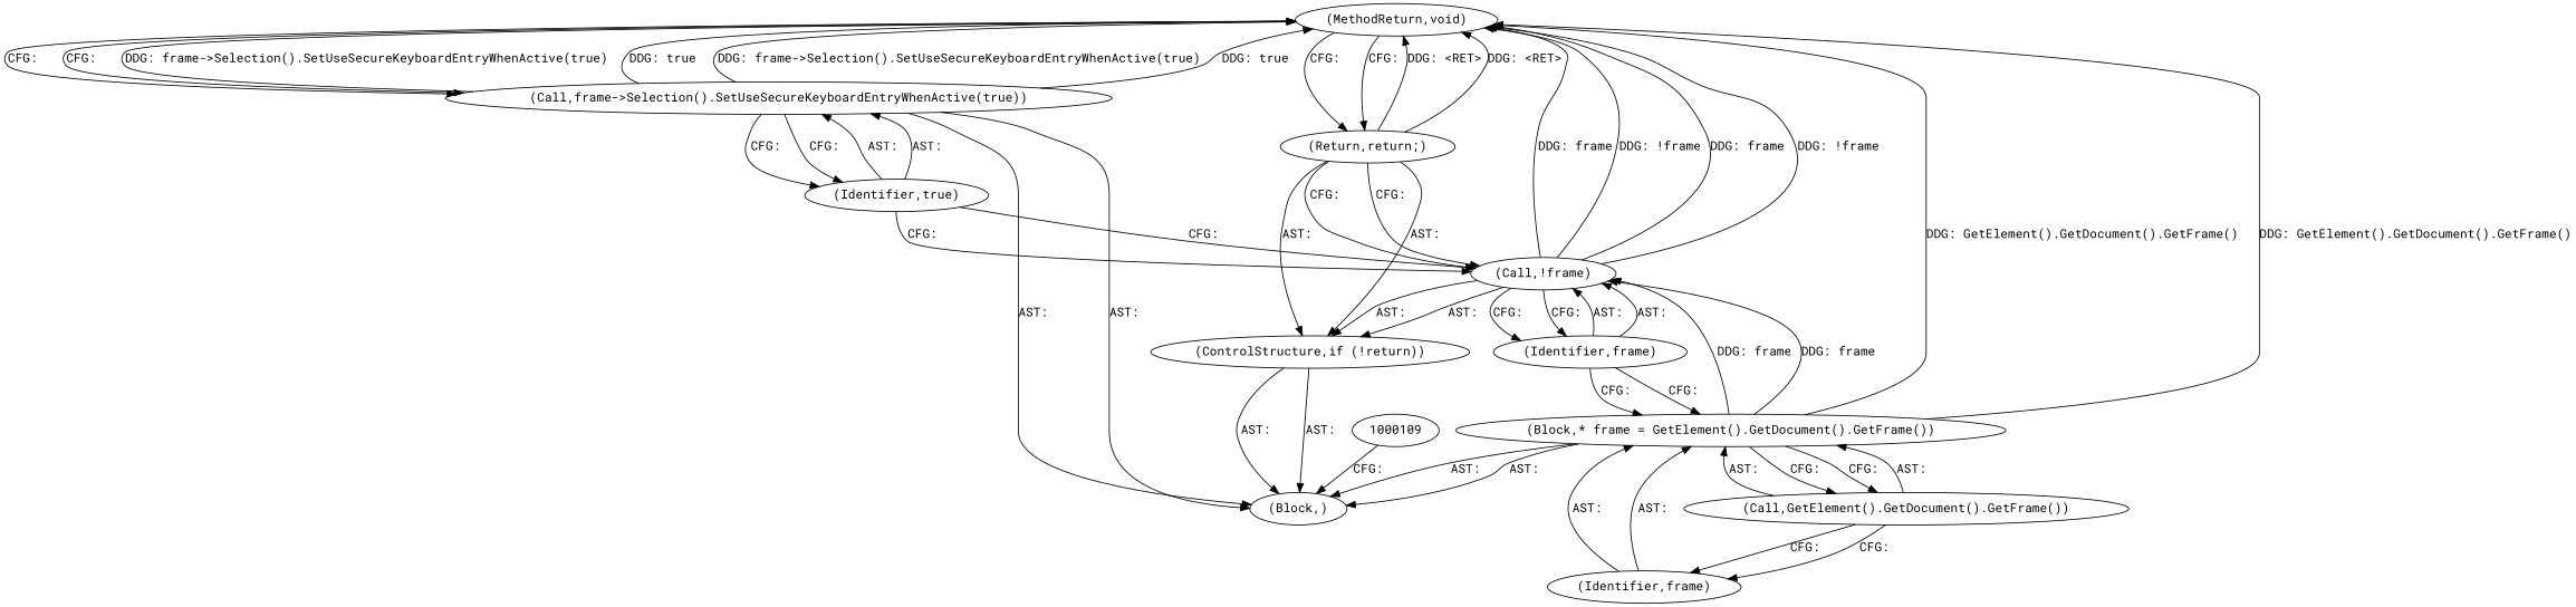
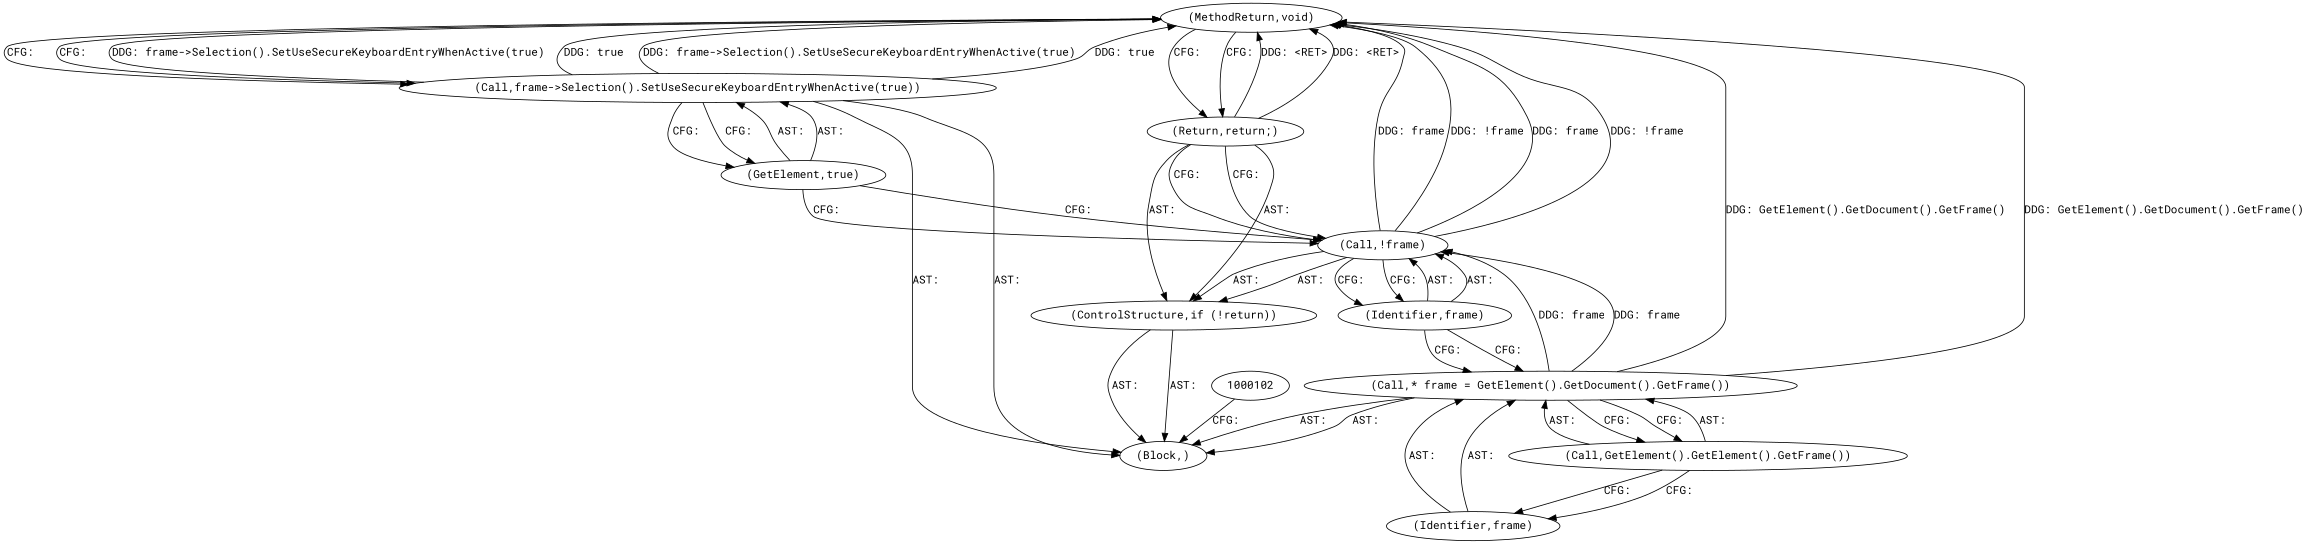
  digraph {
    fontname="Roboto Mono"
    node [fontname="Roboto Mono"]
    edge [fontname="Roboto Mono"]
    n1 [label="(MethodReturn,void)"]
    n2 [label="(Return,return;)"]
    n3 [label="(Call,frame->Selection().SetUseSecureKeyboardEntryWhenActive(true))"]
    n4 [label="(Call,!frame)"]
    n5 [label="(ControlStructure,if (!return))"]
    n6 [label="(Block,)"]
-   n7 [label="(Identifier,true)"]
-   n8 [label="(Block,* frame = GetElement().GetDocument().GetFrame())"]
-   n9 [label="(Call,GetElement().GetDocument().GetFrame())"]
+   n7 [label="(GetElement,true)"]
+   n8 [label="(Call,* frame = GetElement().GetDocument().GetFrame())"]
+   n9 [label="(Call,GetElement().GetElement().GetFrame())"]
    n10 [label="(Identifier,frame)"]
    n11 [label="(Identifier,frame)"]
-   1000102 [label=1000109]
+   1000102
    n1 -> n2 [label="CFG: "]
    n1 -> n2 [label="CFG: "]
    n1 -> n3 [label="CFG: "]
    n1 -> n3 [label="CFG: "]
    n2 -> n1 [label="DDG: <RET>"]
    n2 -> n1 [label="DDG: <RET>"]
    n2 -> n4 [label="CFG: "]
    n2 -> n4 [label="CFG: "]
    n2 -> n5 [label="AST: "]
    n2 -> n5 [label="AST: "]
    n3 -> n1 [label="DDG: frame->Selection().SetUseSecureKeyboardEntryWhenActive(true)"]
    n3 -> n1 [label="DDG: true"]
    n3 -> n1 [label="DDG: frame->Selection().SetUseSecureKeyboardEntryWhenActive(true)"]
    n3 -> n1 [label="DDG: true"]
    n3 -> n6 [label="AST: "]
    n3 -> n6 [label="AST: "]
    n3 -> n7 [label="CFG: "]
    n3 -> n7 [label="CFG: "]
    n4 -> n1 [label="DDG: frame"]
    n4 -> n1 [label="DDG: !frame"]
    n4 -> n1 [label="DDG: frame"]
    n4 -> n1 [label="DDG: !frame"]
    n4 -> n5 [label="AST: "]
    n4 -> n5 [label="AST: "]
    n4 -> n11 [label="CFG: "]
    n4 -> n11 [label="CFG: "]
    n5 -> n6 [label="AST: "]
    n5 -> n6 [label="AST: "]
    n7 -> n3 [label="AST: "]
    n7 -> n3 [label="AST: "]
    n7 -> n4 [label="CFG: "]
    n7 -> n4 [label="CFG: "]
    n8 -> n1 [label="DDG: GetElement().GetDocument().GetFrame()"]
    n8 -> n1 [label="DDG: GetElement().GetDocument().GetFrame()"]
    n8 -> n4 [label="DDG: frame"]
    n8 -> n4 [label="DDG: frame"]
    n8 -> n6 [label="AST: "]
    n8 -> n6 [label="AST: "]
    n8 -> n9 [label="CFG: "]
    n8 -> n9 [label="CFG: "]
    n9 -> n8 [label="AST: "]
    n9 -> n8 [label="AST: "]
    n9 -> n10 [label="CFG: "]
    n9 -> n10 [label="CFG: "]
    n10 -> n8 [label="AST: "]
    n10 -> n8 [label="AST: "]
    n11 -> n4 [label="AST: "]
    n11 -> n4 [label="AST: "]
    n11 -> n8 [label="CFG: "]
    n11 -> n8 [label="CFG: "]
    1000102 -> n6 [label="CFG: "]
  }
